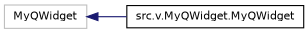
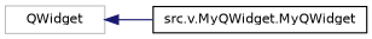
  digraph {
    rankdir=LR
    node [fillcolor=white fontname=Helvetica fontsize=10 shape=record style=filled]
-   n1 [color=grey75 height=0.2 label=MyQWidget width=0.4]
+   n1 [color=grey75 height=0.2 label=QWidget width=0.4]
    n2 [color=black height=0.2 label="src.v.MyQWidget.MyQWidget" width=0.4]
    n1 -> n2 [color=midnightblue dir=back fontname=Helvetica fontsize=10 labelfontname=Helvetica labelfontsize=10 style=solid]
  }
